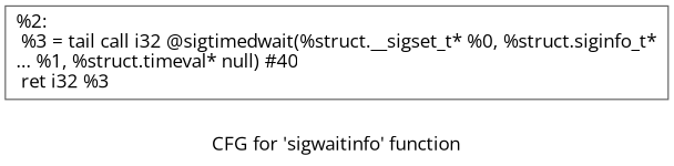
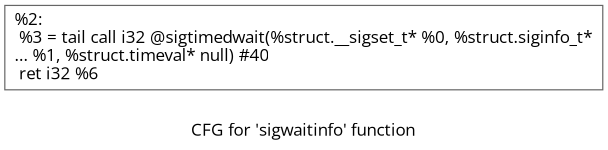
  digraph {
    label="CFG for 'sigwaitinfo' function"
    fontname="Open Sans"
-   n1 [label="{%2:\l  %3 = tail call i32 @sigtimedwait(%struct.__sigset_t* %0, %struct.siginfo_t*\l... %1, %struct.timeval* null) #40\l  ret i32 %3\l}" shape=record color=gray40 fontname="Open Sans"]
+   n1 [label="{%2:\l  %3 = tail call i32 @sigtimedwait(%struct.__sigset_t* %0, %struct.siginfo_t*\l... %1, %struct.timeval* null) #40\l  ret i32 %6\l}" shape=record color=gray40 fontname="Open Sans"]
  }
